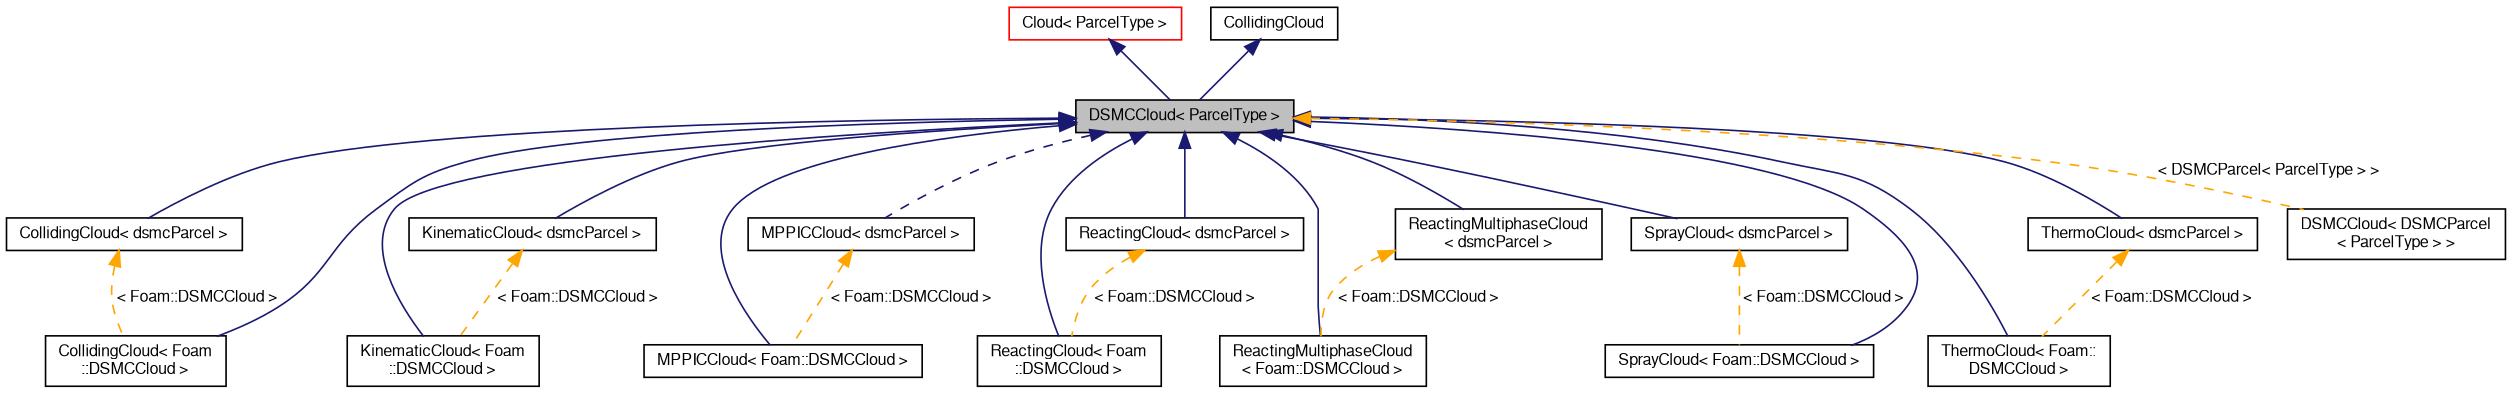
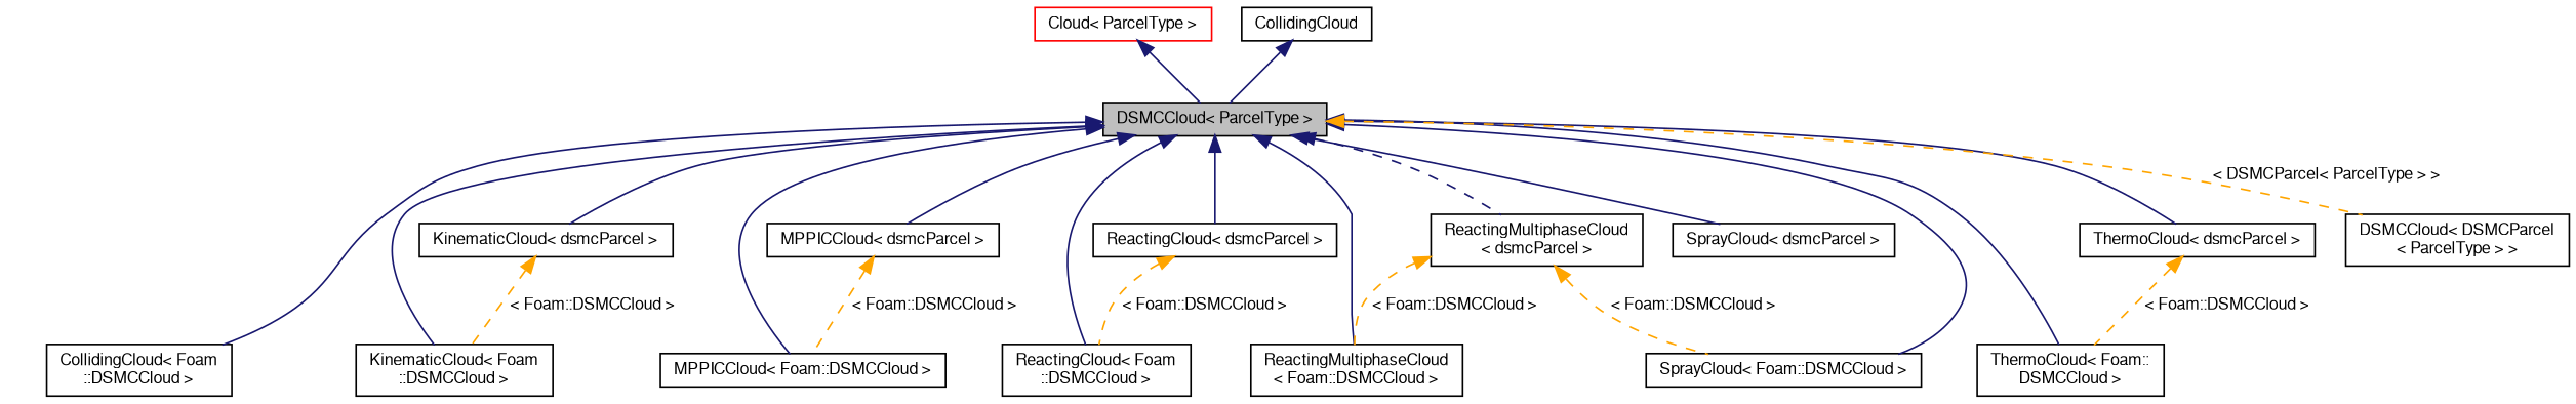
  digraph {
    rankdir=TB
    node [color=black fontname=FreeSans fontsize=10 shape=record]
    edge [color=midnightblue dir=back fontname=FreeSans fontsize=10 labelfontname=FreeSans labelfontsize=10 style=solid]
    n1 [fillcolor=grey75 fontcolor=black height=0.2 label="DSMCCloud\< ParcelType \>" style=filled width=0.4]
    n2 [height=0.2 label="CollidingCloud\< Foam\l::DSMCCloud \>" width=0.4]
-   n3 [height=0.2 label="CollidingCloud\< dsmcParcel \>" width=0.4]
    n4 [height=0.2 label="KinematicCloud\< dsmcParcel \>" width=0.4]
    n5 [height=0.2 label="KinematicCloud\< Foam\l::DSMCCloud \>" width=0.4]
    n6 [height=0.2 label="MPPICCloud\< dsmcParcel \>" width=0.4]
    n7 [height=0.2 label="MPPICCloud\< Foam::DSMCCloud \>" width=0.4]
    n8 [height=0.2 label="ReactingCloud\< dsmcParcel \>" width=0.4]
    n9 [height=0.2 label="ReactingCloud\< Foam\l::DSMCCloud \>" width=0.4]
    n10 [height=0.2 label="ReactingMultiphaseCloud\l\< dsmcParcel \>" width=0.4]
    n11 [height=0.2 label="ReactingMultiphaseCloud\l\< Foam::DSMCCloud \>" width=0.4]
    n12 [height=0.2 label="SprayCloud\< dsmcParcel \>" width=0.4]
    n13 [height=0.2 label="SprayCloud\< Foam::DSMCCloud \>" width=0.4]
    n14 [height=0.2 label="ThermoCloud\< dsmcParcel \>" width=0.4]
    n15 [height=0.2 label="ThermoCloud\< Foam::\lDSMCCloud \>" width=0.4]
    n16 [height=0.2 label="DSMCCloud\< DSMCParcel\l\< ParcelType \> \>" width=0.4]
    n17 [color=red height=0.2 label="Cloud\< ParcelType \>" width=0.4]
    n18 [height=0.2 label=CollidingCloud width=0.4]
    n1 -> n2
-   n1 -> n3
    n1 -> n4
    n1 -> n5
-   n1 -> n6 [style=dashed]
+   n1 -> n6
    n1 -> n7
    n1 -> n8
    n1 -> n9
-   n1 -> n10
+   n1 -> n10 [style=dashed]
    n1 -> n11
    n1 -> n12
    n1 -> n13
    n1 -> n14
    n1 -> n15
    n1 -> n16 [color=orange label=" \< DSMCParcel\< ParcelType \> \>" style=dashed]
-   n3 -> n2 [color=orange label=" \< Foam::DSMCCloud \>" style=dashed]
    n4 -> n5 [color=orange label=" \< Foam::DSMCCloud \>" style=dashed]
    n6 -> n7 [color=orange label=" \< Foam::DSMCCloud \>" style=dashed]
    n8 -> n9 [color=orange label=" \< Foam::DSMCCloud \>" style=dashed]
    n10 -> n11 [color=orange label=" \< Foam::DSMCCloud \>" style=dashed]
-   n12 -> n13 [color=orange label=" \< Foam::DSMCCloud \>" style=dashed]
+   n10 -> n13 [color=orange label=" \< Foam::DSMCCloud \>" style=dashed]
    n14 -> n15 [color=orange label=" \< Foam::DSMCCloud \>" style=dashed]
    n17 -> n1
    n18 -> n1
  }
